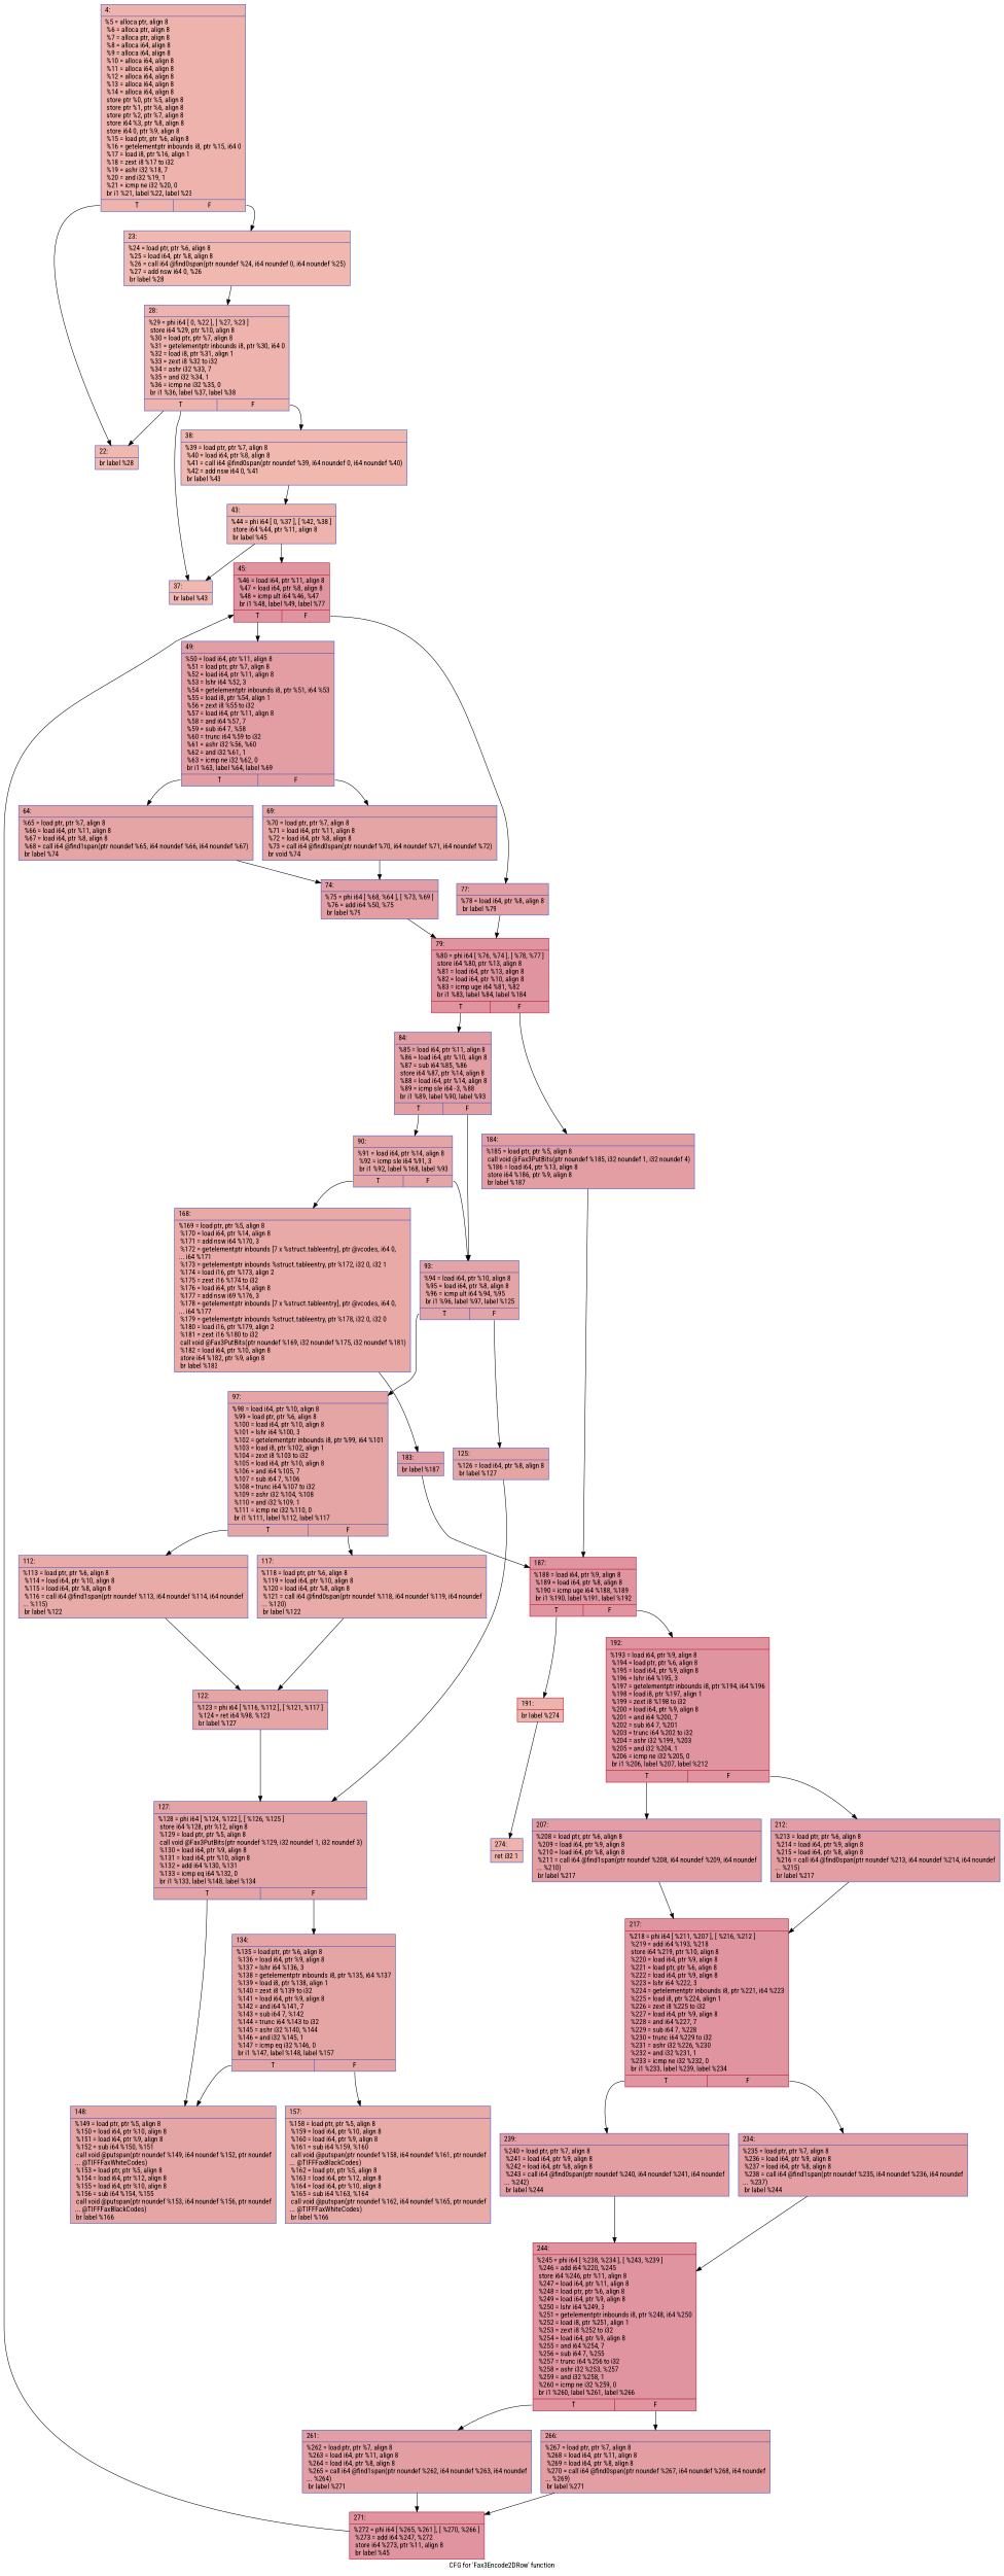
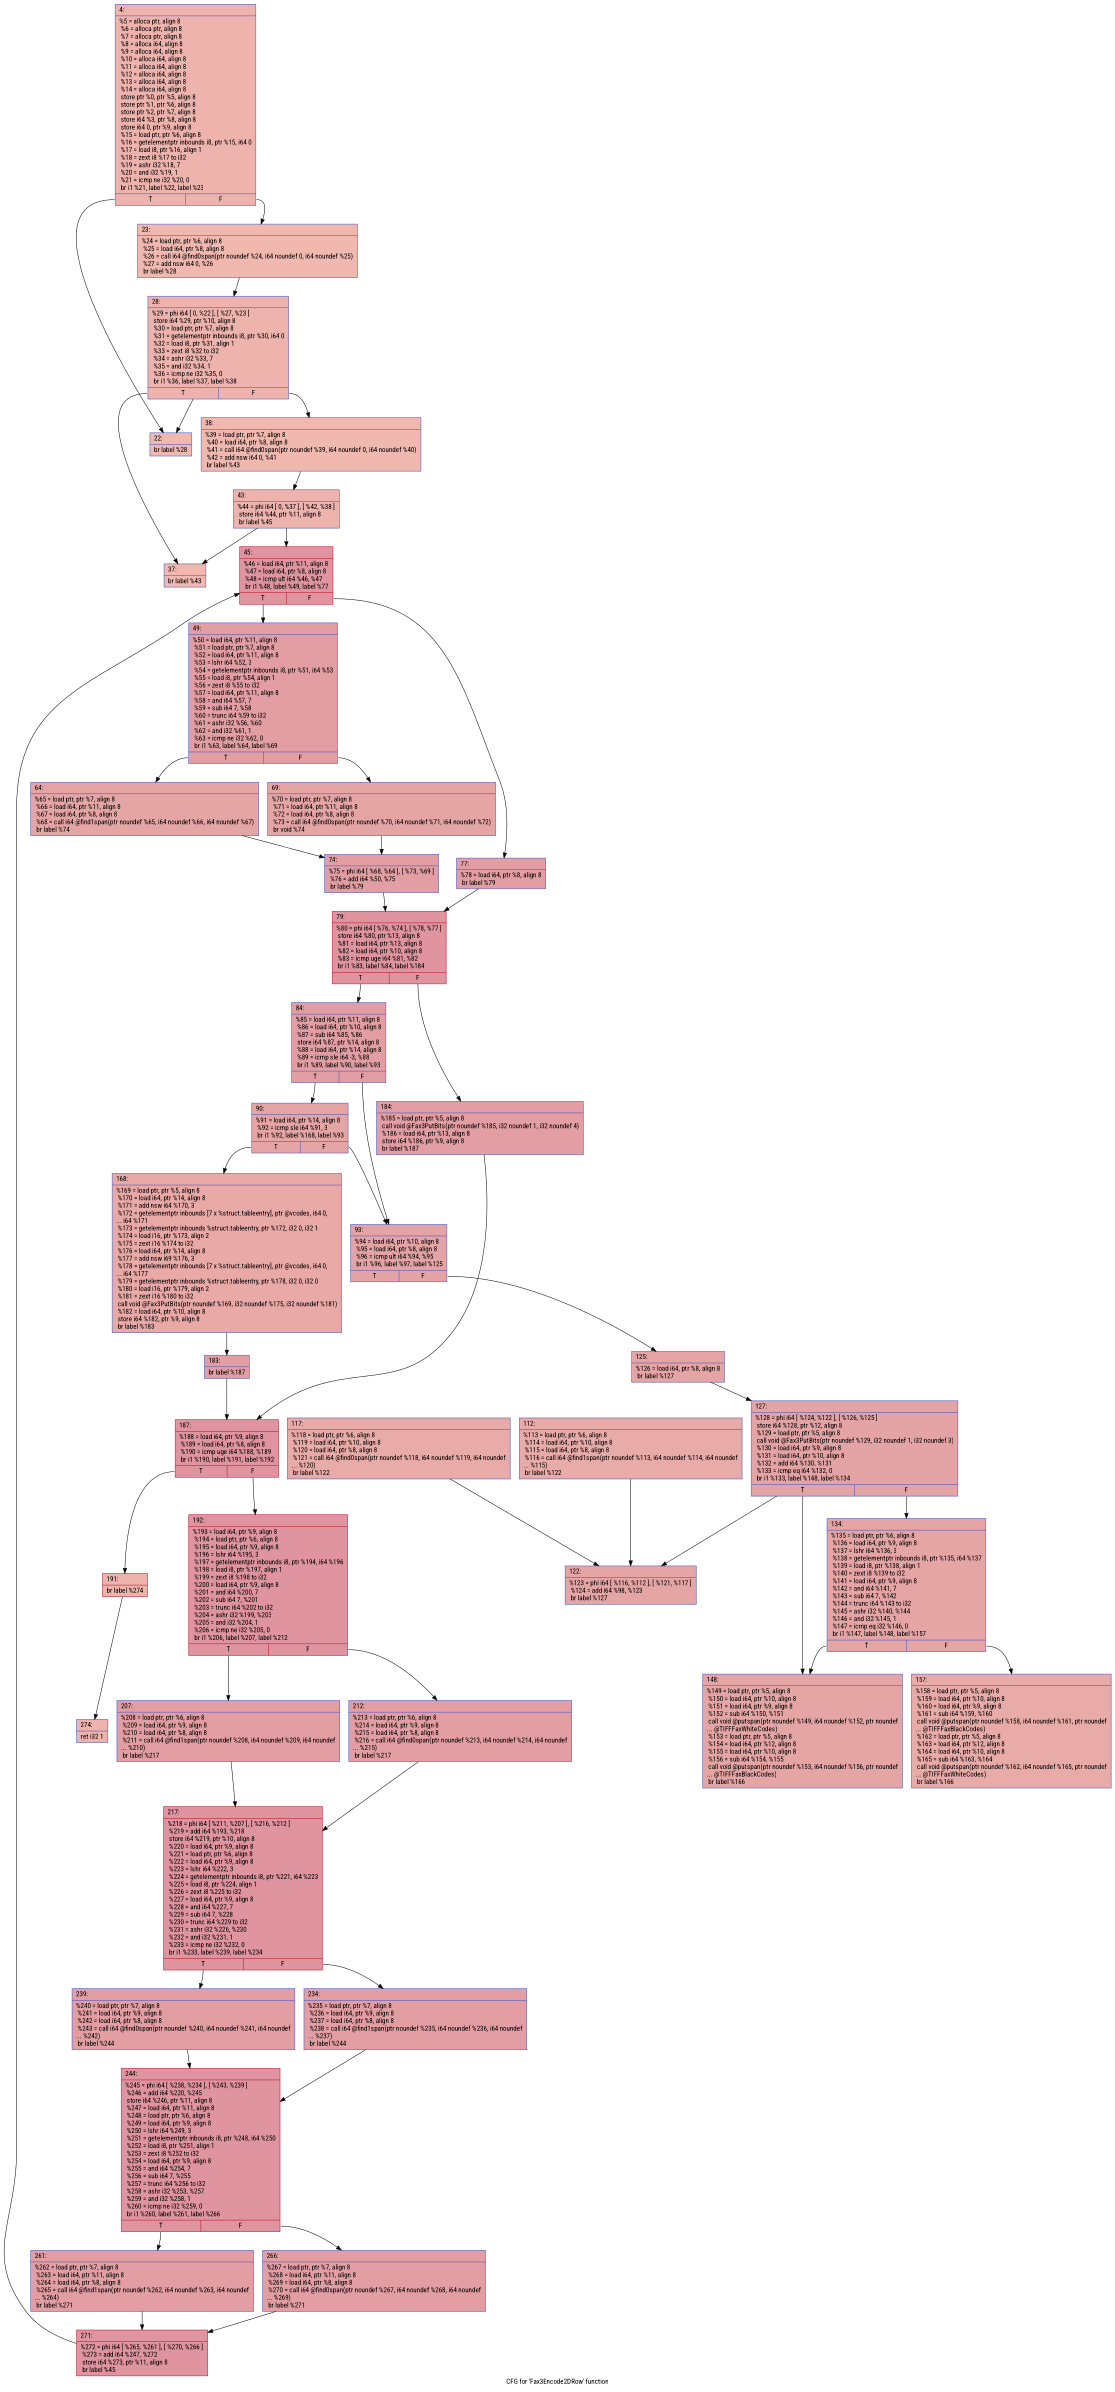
  digraph {
    fontname="Roboto Condensed"
    label="CFG for 'Fax3Encode2DRow' function"
    node [color="#3d50c3ff" fillcolor="#be242e70" fontname="Roboto Condensed" shape=record style=filled]
    edge [fontname="Roboto Condensed"]
    n1 [fillcolor="#d6524470" label="{4:\l|  %5 = alloca ptr, align 8\l  %6 = alloca ptr, align 8\l  %7 = alloca ptr, align 8\l  %8 = alloca i64, align 8\l  %9 = alloca i64, align 8\l  %10 = alloca i64, align 8\l  %11 = alloca i64, align 8\l  %12 = alloca i64, align 8\l  %13 = alloca i64, align 8\l  %14 = alloca i64, align 8\l  store ptr %0, ptr %5, align 8\l  store ptr %1, ptr %6, align 8\l  store ptr %2, ptr %7, align 8\l  store i64 %3, ptr %8, align 8\l  store i64 0, ptr %9, align 8\l  %15 = load ptr, ptr %6, align 8\l  %16 = getelementptr inbounds i8, ptr %15, i64 0\l  %17 = load i8, ptr %16, align 1\l  %18 = zext i8 %17 to i32\l  %19 = ashr i32 %18, 7\l  %20 = and i32 %19, 1\l  %21 = icmp ne i32 %20, 0\l  br i1 %21, label %22, label %23\l|{<s0>T|<s1>F}}"]
    n2 [fillcolor="#dc5d4a70" label="{22:\l|  br label %28\l}"]
    n3 [fillcolor="#dc5d4a70" label="{23:\l|  %24 = load ptr, ptr %6, align 8\l  %25 = load i64, ptr %8, align 8\l  %26 = call i64 @find0span(ptr noundef %24, i64 noundef 0, i64 noundef %25)\l  %27 = add nsw i64 0, %26\l  br label %28\l}"]
    n4 [fillcolor="#d6524470" label="{28:\l|  %29 = phi i64 [ 0, %22 ], [ %27, %23 ]\l  store i64 %29, ptr %10, align 8\l  %30 = load ptr, ptr %7, align 8\l  %31 = getelementptr inbounds i8, ptr %30, i64 0\l  %32 = load i8, ptr %31, align 1\l  %33 = zext i8 %32 to i32\l  %34 = ashr i32 %33, 7\l  %35 = and i32 %34, 1\l  %36 = icmp ne i32 %35, 0\l  br i1 %36, label %37, label %38\l|{<s0>T|<s1>F}}"]
    n5 [fillcolor="#dc5d4a70" label="{37:\l|  br label %43\l}"]
    n6 [fillcolor="#dc5d4a70" label="{38:\l|  %39 = load ptr, ptr %7, align 8\l  %40 = load i64, ptr %8, align 8\l  %41 = call i64 @find0span(ptr noundef %39, i64 noundef 0, i64 noundef %40)\l  %42 = add nsw i64 0, %41\l  br label %43\l}"]
    n7 [fillcolor="#d6524470" label="{43:\l|  %44 = phi i64 [ 0, %37 ], [ %42, %38 ]\l  store i64 %44, ptr %11, align 8\l  br label %45\l}"]
    n8 [color="#b70d28ff" fillcolor="#b70d2870" label="{45:\l|  %46 = load i64, ptr %11, align 8\l  %47 = load i64, ptr %8, align 8\l  %48 = icmp ult i64 %46, %47\l  br i1 %48, label %49, label %77\l|{<s0>T|<s1>F}}"]
    n9 [label="{49:\l|  %50 = load i64, ptr %11, align 8\l  %51 = load ptr, ptr %7, align 8\l  %52 = load i64, ptr %11, align 8\l  %53 = lshr i64 %52, 3\l  %54 = getelementptr inbounds i8, ptr %51, i64 %53\l  %55 = load i8, ptr %54, align 1\l  %56 = zext i8 %55 to i32\l  %57 = load i64, ptr %11, align 8\l  %58 = and i64 %57, 7\l  %59 = sub i64 7, %58\l  %60 = trunc i64 %59 to i32\l  %61 = ashr i32 %56, %60\l  %62 = and i32 %61, 1\l  %63 = icmp ne i32 %62, 0\l  br i1 %63, label %64, label %69\l|{<s0>T|<s1>F}}"]
    n10 [label="{77:\l|  %78 = load i64, ptr %8, align 8\l  br label %79\l}"]
    n11 [fillcolor="#c5333470" label="{64:\l|  %65 = load ptr, ptr %7, align 8\l  %66 = load i64, ptr %11, align 8\l  %67 = load i64, ptr %8, align 8\l  %68 = call i64 @find1span(ptr noundef %65, i64 noundef %66, i64 noundef %67)\l  br label %74\l}"]
    n12 [fillcolor="#c5333470" label="{69:\l|  %70 = load ptr, ptr %7, align 8\l  %71 = load i64, ptr %11, align 8\l  %72 = load i64, ptr %8, align 8\l  %73 = call i64 @find0span(ptr noundef %70, i64 noundef %71, i64 noundef %72)\l  br void %74\l}"]
    n13 [color="#b70d28ff" fillcolor="#b70d2870" label="{79:\l|  %80 = phi i64 [ %76, %74 ], [ %78, %77 ]\l  store i64 %80, ptr %13, align 8\l  %81 = load i64, ptr %13, align 8\l  %82 = load i64, ptr %10, align 8\l  %83 = icmp uge i64 %81, %82\l  br i1 %83, label %84, label %184\l|{<s0>T|<s1>F}}"]
    n14 [label="{74:\l|  %75 = phi i64 [ %68, %64 ], [ %73, %69 ]\l  %76 = add i64 %50, %75\l  br label %79\l}"]
    n15 [label="{84:\l|  %85 = load i64, ptr %11, align 8\l  %86 = load i64, ptr %10, align 8\l  %87 = sub i64 %85, %86\l  store i64 %87, ptr %14, align 8\l  %88 = load i64, ptr %14, align 8\l  %89 = icmp sle i64 -3, %88\l  br i1 %89, label %90, label %93\l|{<s0>T|<s1>F}}"]
    n16 [label="{184:\l|  %185 = load ptr, ptr %5, align 8\l  call void @Fax3PutBits(ptr noundef %185, i32 noundef 1, i32 noundef 4)\l  %186 = load i64, ptr %13, align 8\l  store i64 %186, ptr %9, align 8\l  br label %187\l}"]
    n17 [fillcolor="#c5333470" label="{90:\l|  %91 = load i64, ptr %14, align 8\l  %92 = icmp sle i64 %91, 3\l  br i1 %92, label %168, label %93\l|{<s0>T|<s1>F}}"]
    n18 [fillcolor="#c32e3170" label="{93:\l|  %94 = load i64, ptr %10, align 8\l  %95 = load i64, ptr %8, align 8\l  %96 = icmp ult i64 %94, %95\l  br i1 %96, label %97, label %125\l|{<s0>T|<s1>F}}"]
    n19 [color="#b70d28ff" fillcolor="#b70d2870" label="{187:\l|  %188 = load i64, ptr %9, align 8\l  %189 = load i64, ptr %8, align 8\l  %190 = icmp uge i64 %188, %189\l  br i1 %190, label %191, label %192\l|{<s0>T|<s1>F}}"]
    n20 [fillcolor="#ca3b3770" label="{168:\l|  %169 = load ptr, ptr %5, align 8\l  %170 = load i64, ptr %14, align 8\l  %171 = add nsw i64 %170, 3\l  %172 = getelementptr inbounds [7 x %struct.tableentry], ptr @vcodes, i64 0,\l... i64 %171\l  %173 = getelementptr inbounds %struct.tableentry, ptr %172, i32 0, i32 1\l  %174 = load i16, ptr %173, align 2\l  %175 = zext i16 %174 to i32\l  %176 = load i64, ptr %14, align 8\l  %177 = add nsw i69 %176, 3\l  %178 = getelementptr inbounds [7 x %struct.tableentry], ptr @vcodes, i64 0,\l... i64 %177\l  %179 = getelementptr inbounds %struct.tableentry, ptr %178, i32 0, i32 0\l  %180 = load i16, ptr %179, align 2\l  %181 = zext i16 %180 to i32\l  call void @Fax3PutBits(ptr noundef %169, i32 noundef %175, i32 noundef %181)\l  %182 = load i64, ptr %10, align 8\l  store i64 %182, ptr %9, align 8\l  br label %183\l}"]
-   n21 [fillcolor="#c5333470" label="{97:\l|  %98 = load i64, ptr %10, align 8\l  %99 = load ptr, ptr %6, align 8\l  %100 = load i64, ptr %10, align 8\l  %101 = lshr i64 %100, 3\l  %102 = getelementptr inbounds i8, ptr %99, i64 %101\l  %103 = load i8, ptr %102, align 1\l  %104 = zext i8 %103 to i32\l  %105 = load i64, ptr %10, align 8\l  %106 = and i64 %105, 7\l  %107 = sub i64 7, %106\l  %108 = trunc i64 %107 to i32\l  %109 = ashr i32 %104, %108\l  %110 = and i32 %109, 1\l  %111 = icmp ne i32 %110, 0\l  br i1 %111, label %112, label %117\l|{<s0>T|<s1>F}}"]
    n22 [fillcolor="#c5333470" label="{125:\l|  %126 = load i64, ptr %8, align 8\l  br label %127\l}"]
    n23 [color="#b70d28ff" fillcolor="#d6524470" label="{191:\l|  br label %274\l}"]
    n24 [color="#b70d28ff" fillcolor="#b70d2870" label="{192:\l|  %193 = load i64, ptr %9, align 8\l  %194 = load ptr, ptr %6, align 8\l  %195 = load i64, ptr %9, align 8\l  %196 = lshr i64 %195, 3\l  %197 = getelementptr inbounds i8, ptr %194, i64 %196\l  %198 = load i8, ptr %197, align 1\l  %199 = zext i8 %198 to i32\l  %200 = load i64, ptr %9, align 8\l  %201 = and i64 %200, 7\l  %202 = sub i64 7, %201\l  %203 = trunc i64 %202 to i32\l  %204 = ashr i32 %199, %203\l  %205 = and i32 %204, 1\l  %206 = icmp ne i32 %205, 0\l  br i1 %206, label %207, label %212\l|{<s0>T|<s1>F}}"]
    n25 [label="{183:\l|  br label %187\l}"]
    n26 [fillcolor="#cc403a70" label="{112:\l|  %113 = load ptr, ptr %6, align 8\l  %114 = load i64, ptr %10, align 8\l  %115 = load i64, ptr %8, align 8\l  %116 = call i64 @find1span(ptr noundef %113, i64 noundef %114, i64 noundef\l... %115)\l  br label %122\l}"]
    n27 [fillcolor="#cc403a70" label="{117:\l|  %118 = load ptr, ptr %6, align 8\l  %119 = load i64, ptr %10, align 8\l  %120 = load i64, ptr %8, align 8\l  %121 = call i64 @find0span(ptr noundef %118, i64 noundef %119, i64 noundef\l... %120)\l  br label %122\l}"]
    n28 [fillcolor="#c32e3170" label="{127:\l|  %128 = phi i64 [ %124, %122 ], [ %126, %125 ]\l  store i64 %128, ptr %12, align 8\l  %129 = load ptr, ptr %5, align 8\l  call void @Fax3PutBits(ptr noundef %129, i32 noundef 1, i32 noundef 3)\l  %130 = load i64, ptr %9, align 8\l  %131 = load i64, ptr %10, align 8\l  %132 = add i64 %130, %131\l  %133 = icmp eq i64 %132, 0\l  br i1 %133, label %148, label %134\l|{<s0>T|<s1>F}}"]
-   n29 [fillcolor="#c5333470" label="{122:\l|  %123 = phi i64 [ %116, %112 ], [ %121, %117 ]\l  %124 = ret i64 %98, %123\l  br label %127\l}"]
+   n29 [fillcolor="#c5333470" label="{122:\l|  %123 = phi i64 [ %116, %112 ], [ %121, %117 ]\l  %124 = add i64 %98, %123\l  br label %127\l}"]
    n30 [fillcolor="#c5333470" label="{148:\l|  %149 = load ptr, ptr %5, align 8\l  %150 = load i64, ptr %10, align 8\l  %151 = load i64, ptr %9, align 8\l  %152 = sub i64 %150, %151\l  call void @putspan(ptr noundef %149, i64 noundef %152, ptr noundef\l... @TIFFFaxWhiteCodes)\l  %153 = load ptr, ptr %5, align 8\l  %154 = load i64, ptr %12, align 8\l  %155 = load i64, ptr %10, align 8\l  %156 = sub i64 %154, %155\l  call void @putspan(ptr noundef %153, i64 noundef %156, ptr noundef\l... @TIFFFaxBlackCodes)\l  br label %166\l}"]
    n31 [fillcolor="#c5333470" label="{134:\l|  %135 = load ptr, ptr %6, align 8\l  %136 = load i64, ptr %9, align 8\l  %137 = lshr i64 %136, 3\l  %138 = getelementptr inbounds i8, ptr %135, i64 %137\l  %139 = load i8, ptr %138, align 1\l  %140 = zext i8 %139 to i32\l  %141 = load i64, ptr %9, align 8\l  %142 = and i64 %141, 7\l  %143 = sub i64 7, %142\l  %144 = trunc i64 %143 to i32\l  %145 = ashr i32 %140, %144\l  %146 = and i32 %145, 1\l  %147 = icmp eq i32 %146, 0\l  br i1 %147, label %148, label %157\l|{<s0>T|<s1>F}}"]
    n32 [fillcolor="#cc403a70" label="{157:\l|  %158 = load ptr, ptr %5, align 8\l  %159 = load i64, ptr %10, align 8\l  %160 = load i64, ptr %9, align 8\l  %161 = sub i64 %159, %160\l  call void @putspan(ptr noundef %158, i64 noundef %161, ptr noundef\l... @TIFFFaxBlackCodes)\l  %162 = load ptr, ptr %5, align 8\l  %163 = load i64, ptr %12, align 8\l  %164 = load i64, ptr %10, align 8\l  %165 = sub i64 %163, %164\l  call void @putspan(ptr noundef %162, i64 noundef %165, ptr noundef\l... @TIFFFaxWhiteCodes)\l  br label %166\l}"]
    n33 [fillcolor="#d6524470" label="{274:\l|  ret i32 1\l}"]
    n34 [label="{207:\l|  %208 = load ptr, ptr %6, align 8\l  %209 = load i64, ptr %9, align 8\l  %210 = load i64, ptr %8, align 8\l  %211 = call i64 @find1span(ptr noundef %208, i64 noundef %209, i64 noundef\l... %210)\l  br label %217\l}"]
    n35 [label="{212:\l|  %213 = load ptr, ptr %6, align 8\l  %214 = load i64, ptr %9, align 8\l  %215 = load i64, ptr %8, align 8\l  %216 = call i64 @find0span(ptr noundef %213, i64 noundef %214, i64 noundef\l... %215)\l  br label %217\l}"]
    n36 [color="#b70d28ff" fillcolor="#b70d2870" label="{217:\l|  %218 = phi i64 [ %211, %207 ], [ %216, %212 ]\l  %219 = add i64 %193, %218\l  store i64 %219, ptr %10, align 8\l  %220 = load i64, ptr %9, align 8\l  %221 = load ptr, ptr %6, align 8\l  %222 = load i64, ptr %9, align 8\l  %223 = lshr i64 %222, 3\l  %224 = getelementptr inbounds i8, ptr %221, i64 %223\l  %225 = load i8, ptr %224, align 1\l  %226 = zext i8 %225 to i32\l  %227 = load i64, ptr %9, align 8\l  %228 = and i64 %227, 7\l  %229 = sub i64 7, %228\l  %230 = trunc i64 %229 to i32\l  %231 = ashr i32 %226, %230\l  %232 = and i32 %231, 1\l  %233 = icmp ne i32 %232, 0\l  br i1 %233, label %239, label %234\l|{<s0>T|<s1>F}}"]
    n37 [label="{239:\l|  %240 = load ptr, ptr %7, align 8\l  %241 = load i64, ptr %9, align 8\l  %242 = load i64, ptr %8, align 8\l  %243 = call i64 @find0span(ptr noundef %240, i64 noundef %241, i64 noundef\l... %242)\l  br label %244\l}"]
    n38 [label="{234:\l|  %235 = load ptr, ptr %7, align 8\l  %236 = load i64, ptr %9, align 8\l  %237 = load i64, ptr %8, align 8\l  %238 = call i64 @find1span(ptr noundef %235, i64 noundef %236, i64 noundef\l... %237)\l  br label %244\l}"]
    n39 [color="#b70d28ff" fillcolor="#b70d2870" label="{244:\l|  %245 = phi i64 [ %238, %234 ], [ %243, %239 ]\l  %246 = add i64 %220, %245\l  store i64 %246, ptr %11, align 8\l  %247 = load i64, ptr %11, align 8\l  %248 = load ptr, ptr %6, align 8\l  %249 = load i64, ptr %9, align 8\l  %250 = lshr i64 %249, 3\l  %251 = getelementptr inbounds i8, ptr %248, i64 %250\l  %252 = load i8, ptr %251, align 1\l  %253 = zext i8 %252 to i32\l  %254 = load i64, ptr %9, align 8\l  %255 = and i64 %254, 7\l  %256 = sub i64 7, %255\l  %257 = trunc i64 %256 to i32\l  %258 = ashr i32 %253, %257\l  %259 = and i32 %258, 1\l  %260 = icmp ne i32 %259, 0\l  br i1 %260, label %261, label %266\l|{<s0>T|<s1>F}}"]
    n40 [label="{261:\l|  %262 = load ptr, ptr %7, align 8\l  %263 = load i64, ptr %11, align 8\l  %264 = load i64, ptr %8, align 8\l  %265 = call i64 @find1span(ptr noundef %262, i64 noundef %263, i64 noundef\l... %264)\l  br label %271\l}"]
    n41 [label="{266:\l|  %267 = load ptr, ptr %7, align 8\l  %268 = load i64, ptr %11, align 8\l  %269 = load i64, ptr %8, align 8\l  %270 = call i64 @find0span(ptr noundef %267, i64 noundef %268, i64 noundef\l... %269)\l  br label %271\l}"]
    n42 [color="#b70d28ff" fillcolor="#b70d2870" label="{271:\l|  %272 = phi i64 [ %265, %261 ], [ %270, %266 ]\l  %273 = add i64 %247, %272\l  store i64 %273, ptr %11, align 8\l  br label %45\l}"]
    n1 -> n2 [tailport=s0]
    n1 -> n3 [tailport=s1]
    n3 -> n4
    n4 -> n2
    n4 -> n5 [tailport=s0]
    n4 -> n6 [tailport=s1]
    n6 -> n7
    n7 -> n5
    n7 -> n8
    n8 -> n9 [tailport=s0]
    n8 -> n10 [tailport=s1]
    n9 -> n11 [tailport=s0]
    n9 -> n12 [tailport=s1]
    n10 -> n13
    n11 -> n14
    n12 -> n14
    n13 -> n15 [tailport=s0]
    n13 -> n16 [tailport=s1]
    n14 -> n13
    n15 -> n17 [tailport=s0]
    n15 -> n18 [tailport=s1]
    n16 -> n19
    n17 -> n18 [tailport=s1]
    n17 -> n20 [tailport=s0]
-   n18 -> n21 [tailport=s0]
    n18 -> n22 [tailport=s1]
    n19 -> n23 [tailport=s0]
    n19 -> n24 [tailport=s1]
    n20 -> n25
-   n21 -> n26 [tailport=s0]
-   n21 -> n27 [tailport=s1]
    n22 -> n28
    n23 -> n33
    n24 -> n34 [tailport=s0]
    n24 -> n35 [tailport=s1]
    n25 -> n19
    n26 -> n29
    n27 -> n29
    n28 -> n30 [tailport=s0]
    n28 -> n31 [tailport=s1]
-   n29 -> n28
+   n28 -> n29
    n31 -> n30 [tailport=s0]
    n31 -> n32 [tailport=s1]
    n34 -> n36
    n35 -> n36
    n36 -> n37 [tailport=s0]
    n36 -> n38 [tailport=s1]
    n37 -> n39
    n38 -> n39
    n39 -> n40 [tailport=s0]
    n39 -> n41 [tailport=s1]
    n40 -> n42
    n41 -> n42
    n42 -> n8
  }
